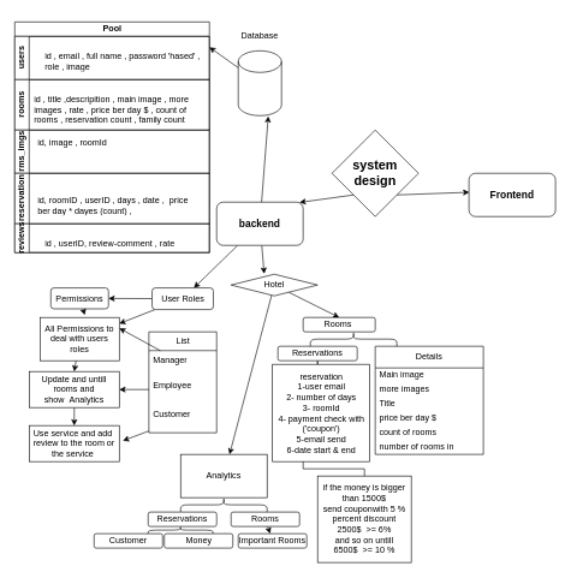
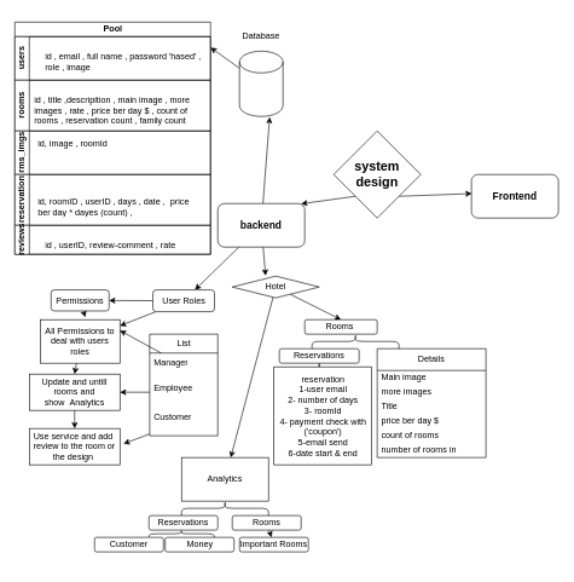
  <mxCell id="0" />
  <mxCell id="1" parent="0" />
  <mxCell id="2" style="edgeStyle=none;html=1;entryX=0.958;entryY=0.006;entryDx=0;entryDy=0;entryPerimeter=0;exitX=0;exitY=1;exitDx=0;exitDy=0;" parent="1" source="20" target="8" edge="1"><mxGeometry relative="1" as="geometry"><mxPoint x="180" y="140" as="targetPoint" /><mxPoint x="440.796" y="240" as="sourcePoint" /></mxGeometry></mxCell>
  <mxCell id="3" style="edgeStyle=none;html=1;entryX=0.004;entryY=0.438;entryDx=0;entryDy=0;entryPerimeter=0;exitX=1;exitY=1;exitDx=0;exitDy=0;" parent="1" source="20" target="4" edge="1"><mxGeometry relative="1" as="geometry"><mxPoint x="730" y="140" as="targetPoint" /><mxPoint x="490" y="230" as="sourcePoint" /></mxGeometry></mxCell>
  <mxCell id="4" value="&lt;h3&gt;Frontend&lt;/h3&gt;" style="rounded=1;whiteSpace=wrap;html=1;" parent="1" vertex="1"><mxGeometry x="650" y="240" width="120" height="60" as="geometry" /></mxCell>
  <mxCell id="5" style="edgeStyle=none;html=1;entryX=0.694;entryY=1.009;entryDx=0;entryDy=0;entryPerimeter=0;" parent="1" source="8" target="10" edge="1"><mxGeometry relative="1" as="geometry"><mxPoint x="170" y="130" as="targetPoint" /></mxGeometry></mxCell>
  <mxCell id="6" style="edgeStyle=none;html=1;" parent="1" source="8" target="14" edge="1"><mxGeometry relative="1" as="geometry"><mxPoint x="360" y="370" as="targetPoint" /></mxGeometry></mxCell>
  <mxCell id="7" style="edgeStyle=none;html=1;entryX=0.383;entryY=-0.022;entryDx=0;entryDy=0;entryPerimeter=0;" parent="1" source="8" target="31" edge="1"><mxGeometry relative="1" as="geometry"><mxPoint x="430" y="380" as="targetPoint" /></mxGeometry></mxCell>
  <mxCell id="8" value="&lt;h3&gt;backend&lt;/h3&gt;" style="rounded=1;whiteSpace=wrap;html=1;" parent="1" vertex="1"><mxGeometry x="300" y="280" width="120" height="60" as="geometry" /></mxCell>
  <mxCell id="9" style="edgeStyle=none;html=1;entryX=1;entryY=0.25;entryDx=0;entryDy=0;" parent="1" source="10" target="58" edge="1"><mxGeometry relative="1" as="geometry"><mxPoint x="290" y="80" as="targetPoint" /></mxGeometry></mxCell>
  <mxCell id="10" value="" style="shape=cylinder3;whiteSpace=wrap;html=1;boundedLbl=1;backgroundOutline=1;size=15;" parent="1" vertex="1"><mxGeometry x="330" y="70" width="60" height="90" as="geometry" /></mxCell>
  <mxCell id="11" value="Database" style="text;html=1;align=center;verticalAlign=middle;whiteSpace=wrap;rounded=0;" parent="1" vertex="1"><mxGeometry x="330" width="60" height="60" as="geometry" y="20" /></mxCell>
  <mxCell id="12" style="edgeStyle=none;html=1;" parent="1" source="14" target="23" edge="1"><mxGeometry relative="1" as="geometry" /></mxCell>
  <mxCell id="13" style="edgeStyle=none;html=1;" parent="1" source="14" target="21" edge="1"><mxGeometry relative="1" as="geometry"><mxPoint x="120" y="385" as="targetPoint" /></mxGeometry></mxCell>
  <mxCell id="14" value="User Roles" style="rounded=1;whiteSpace=wrap;html=1;" parent="1" vertex="1"><mxGeometry x="210.5" y="399" width="85" height="30" as="geometry" /></mxCell>
  <mxCell id="15" value="List" style="swimlane;fontStyle=0;childLayout=stackLayout;horizontal=1;startSize=26;fillColor=none;horizontalStack=0;resizeParent=1;resizeParentMax=0;resizeLast=0;collapsible=1;marginBottom=0;html=1;" parent="1" vertex="1"><mxGeometry x="206" y="460" width="94" height="140" as="geometry"><mxRectangle x="280" y="390" width="60" height="30" as="alternateBounds" /></mxGeometry></mxCell>
  <mxCell id="16" value="Manager" style="text;strokeColor=none;fillColor=none;align=left;verticalAlign=top;spacingLeft=4;spacingRight=4;overflow=hidden;rotatable=0;points=[[0,0.5],[1,0.5]];portConstraint=eastwest;whiteSpace=wrap;html=1;" parent="15" vertex="1"><mxGeometry y="26" width="94" height="34" as="geometry" /></mxCell>
  <mxCell id="17" value="Employee" style="text;strokeColor=none;fillColor=none;align=left;verticalAlign=top;spacingLeft=4;spacingRight=4;overflow=hidden;rotatable=0;points=[[0,0.5],[1,0.5]];portConstraint=eastwest;whiteSpace=wrap;html=1;" parent="15" vertex="1"><mxGeometry y="60" width="94" height="40" as="geometry" /></mxCell>
  <mxCell id="18" style="edgeStyle=none;html=1;" parent="15" source="19" edge="1"><mxGeometry relative="1" as="geometry"><mxPoint x="-36" y="151" as="targetPoint" /></mxGeometry></mxCell>
  <mxCell id="19" value="Customer" style="text;strokeColor=none;fillColor=none;align=left;verticalAlign=top;spacingLeft=4;spacingRight=4;overflow=hidden;rotatable=0;points=[[0,0.5],[1,0.5]];portConstraint=eastwest;whiteSpace=wrap;html=1;" parent="15" vertex="1"><mxGeometry y="100" width="94" height="40" as="geometry" /></mxCell>
  <mxCell id="20" value="&lt;h2&gt;system&lt;br&gt;design&lt;/h2&gt;" style="rhombus;whiteSpace=wrap;html=1;" parent="1" vertex="1"><mxGeometry x="460" y="180" width="120" height="120" as="geometry" /></mxCell>
  <mxCell id="21" value="Permissions" style="rounded=1;whiteSpace=wrap;html=1;" parent="1" vertex="1"><mxGeometry x="70" y="399" width="80" height="29" as="geometry" /></mxCell>
  <mxCell id="22" style="edgeStyle=none;html=1;entryX=0.5;entryY=0;entryDx=0;entryDy=0;" parent="1" source="23" target="26" edge="1"><mxGeometry relative="1" as="geometry"><mxPoint x="95" y="480" as="targetPoint" /></mxGeometry></mxCell>
  <mxCell id="23" value="All Permissions to deal with users roles" style="rounded=0;whiteSpace=wrap;html=1;" parent="1" vertex="1"><mxGeometry x="55" y="440" width="110" height="60" as="geometry" /></mxCell>
  <mxCell id="24" style="edgeStyle=none;html=1;entryX=0.565;entryY=-0.054;entryDx=0;entryDy=0;entryPerimeter=0;" parent="1" source="21" target="23" edge="1"><mxGeometry relative="1" as="geometry" /></mxCell>
  <mxCell id="25" style="edgeStyle=none;html=1;" parent="1" source="26" target="28" edge="1"><mxGeometry relative="1" as="geometry"><mxPoint x="92.5" y="550" as="targetPoint" /></mxGeometry></mxCell>
  <mxCell id="26" value="Update and untill rooms and show&amp;nbsp;&amp;nbsp;&lt;span style=&quot;background-color: transparent;&quot;&gt;Analytics&lt;/span&gt;" style="rounded=0;whiteSpace=wrap;html=1;" parent="1" vertex="1"><mxGeometry x="40" y="515" width="125" height="50" as="geometry" /></mxCell>
  <mxCell id="27" style="edgeStyle=none;html=1;entryX=1;entryY=0.5;entryDx=0;entryDy=0;" parent="1" source="17" target="26" edge="1"><mxGeometry relative="1" as="geometry"><mxPoint x="160" y="489" as="targetPoint" /></mxGeometry></mxCell>
- <mxCell id="28" value="Use service and add&amp;nbsp;&lt;div&gt;review to the room or the service&amp;nbsp;&lt;/div&gt;" style="rounded=0;whiteSpace=wrap;html=1;" parent="1" vertex="1"><mxGeometry x="40" y="590" width="125" height="50" as="geometry" /></mxCell>
+ <mxCell id="28" value="Use service and add&amp;nbsp;&lt;div&gt;review to the room or the design&amp;nbsp;&lt;/div&gt;" style="rounded=0;whiteSpace=wrap;html=1;" parent="1" vertex="1"><mxGeometry x="40" y="590" width="125" height="50" as="geometry" /></mxCell>
  <mxCell id="29" style="edgeStyle=none;html=1;entryX=0.5;entryY=0;entryDx=0;entryDy=0;" parent="1" source="31" target="32" edge="1"><mxGeometry relative="1" as="geometry"><mxPoint x="500" y="440" as="targetPoint" /></mxGeometry></mxCell>
  <mxCell id="30" style="edgeStyle=none;html=1;" parent="1" source="31" target="45" edge="1"><mxGeometry relative="1" as="geometry"><mxPoint x="300" y="590" as="targetPoint" /></mxGeometry></mxCell>
  <mxCell id="31" value="Hotel" style="rhombus;whiteSpace=wrap;html=1;" parent="1" vertex="1"><mxGeometry x="320" y="380" width="120" height="30" as="geometry" /></mxCell>
  <mxCell id="32" value="Rooms&amp;nbsp;" style="rounded=1;whiteSpace=wrap;html=1;" parent="1" vertex="1"><mxGeometry x="420" y="440" width="100" height="20" as="geometry" /></mxCell>
  <mxCell id="33" style="edgeStyle=none;html=1;" parent="1" source="35" edge="1"><mxGeometry relative="1" as="geometry"><mxPoint x="440" y="520" as="targetPoint" /></mxGeometry></mxCell>
  <mxCell id="34" style="edgeStyle=none;html=1;" parent="1" source="35" edge="1"><mxGeometry relative="1" as="geometry"><mxPoint x="440" y="520" as="targetPoint" /></mxGeometry></mxCell>
  <mxCell id="35" value="Reservations" style="rounded=1;whiteSpace=wrap;html=1;" parent="1" vertex="1"><mxGeometry x="385" y="480" width="110" height="20" as="geometry" /></mxCell>
  <mxCell id="36" style="edgeStyle=none;html=1;entryX=1;entryY=0.25;entryDx=0;entryDy=0;" parent="1" source="16" target="23" edge="1"><mxGeometry relative="1" as="geometry"><mxPoint x="149" y="449" as="targetPoint" /></mxGeometry></mxCell>
  <mxCell id="37" value="Details" style="swimlane;fontStyle=0;childLayout=stackLayout;horizontal=1;startSize=30;horizontalStack=0;resizeParent=1;resizeParentMax=0;resizeLast=0;collapsible=1;marginBottom=0;whiteSpace=wrap;html=1;" parent="1" vertex="1"><mxGeometry x="520" y="480" width="150" height="150" as="geometry" /></mxCell>
  <mxCell id="38" value="Main image" style="text;strokeColor=none;fillColor=none;align=left;verticalAlign=middle;spacingLeft=4;spacingRight=4;overflow=hidden;points=[[0,0.5],[1,0.5]];portConstraint=eastwest;rotatable=0;whiteSpace=wrap;html=1;" parent="37" vertex="1"><mxGeometry y="30" width="150" height="20" as="geometry" /></mxCell>
  <mxCell id="39" value="more images" style="text;strokeColor=none;fillColor=none;align=left;verticalAlign=middle;spacingLeft=4;spacingRight=4;overflow=hidden;points=[[0,0.5],[1,0.5]];portConstraint=eastwest;rotatable=0;whiteSpace=wrap;html=1;" parent="37" vertex="1"><mxGeometry y="50" width="150" height="20" as="geometry" /></mxCell>
  <mxCell id="40" value="Title" style="text;strokeColor=none;fillColor=none;align=left;verticalAlign=middle;spacingLeft=4;spacingRight=4;overflow=hidden;points=[[0,0.5],[1,0.5]];portConstraint=eastwest;rotatable=0;whiteSpace=wrap;html=1;" parent="37" vertex="1"><mxGeometry y="70" width="150" height="20" as="geometry" /></mxCell>
  <mxCell id="41" value="price ber day $" style="text;strokeColor=none;fillColor=none;align=left;verticalAlign=middle;spacingLeft=4;spacingRight=4;overflow=hidden;points=[[0,0.5],[1,0.5]];portConstraint=eastwest;rotatable=0;whiteSpace=wrap;html=1;" parent="37" vertex="1"><mxGeometry y="90" width="150" height="20" as="geometry" /></mxCell>
  <mxCell id="42" value="count of rooms" style="text;strokeColor=none;fillColor=none;align=left;verticalAlign=middle;spacingLeft=4;spacingRight=4;overflow=hidden;points=[[0,0.5],[1,0.5]];portConstraint=eastwest;rotatable=0;whiteSpace=wrap;html=1;" parent="37" vertex="1"><mxGeometry y="110" width="150" height="20" as="geometry" /></mxCell>
  <mxCell id="43" value="number of rooms in service" style="text;strokeColor=none;fillColor=none;align=left;verticalAlign=middle;spacingLeft=4;spacingRight=4;overflow=hidden;points=[[0,0.5],[1,0.5]];portConstraint=eastwest;rotatable=0;whiteSpace=wrap;html=1;" parent="37" vertex="1"><mxGeometry y="130" width="150" height="20" as="geometry" /></mxCell>
  <mxCell id="44" value="" style="shape=curlyBracket;whiteSpace=wrap;html=1;rounded=1;flipH=1;labelPosition=right;verticalLabelPosition=middle;align=left;verticalAlign=middle;rotation=-90;" parent="1" vertex="1"><mxGeometry x="480" y="410" width="20" height="120" as="geometry" /></mxCell>
  <mxCell id="45" value="&lt;p data-pm-slice=&quot;1 1 []&quot;&gt;Analytics&lt;/p&gt;" style="whiteSpace=wrap;html=1;align=center;treeFolding=1;treeMoving=1;newEdgeStyle={&quot;edgeStyle&quot;:&quot;elbowEdgeStyle&quot;,&quot;startArrow&quot;:&quot;none&quot;,&quot;endArrow&quot;:&quot;none&quot;};" parent="1" vertex="1"><mxGeometry x="250" y="630" width="120" height="60" as="geometry" /></mxCell>
  <mxCell id="46" style="edgeStyle=none;html=1;" parent="1" source="47" target="49" edge="1"><mxGeometry relative="1" as="geometry" /></mxCell>
  <mxCell id="47" value="Rooms" style="rounded=1;whiteSpace=wrap;html=1;" parent="1" vertex="1"><mxGeometry x="320" y="710" width="95" height="20" as="geometry" /></mxCell>
  <mxCell id="48" value="" style="shape=curlyBracket;whiteSpace=wrap;html=1;rounded=1;flipH=1;labelPosition=right;verticalLabelPosition=middle;align=left;verticalAlign=middle;rotation=-90;" parent="1" vertex="1"><mxGeometry x="300" y="640" width="20" height="120" as="geometry" /></mxCell>
  <mxCell id="49" value="Important Rooms" style="rounded=1;whiteSpace=wrap;html=1;" parent="1" vertex="1"><mxGeometry x="330" y="740" width="95" height="20" as="geometry" /></mxCell>
  <mxCell id="50" value="Reservations" style="rounded=1;whiteSpace=wrap;html=1;" parent="1" vertex="1"><mxGeometry x="205" y="710" width="95" height="20" as="geometry" /></mxCell>
  <mxCell id="51" value="reservation&lt;div&gt;1-user email&lt;/div&gt;&lt;div&gt;2- number of days&lt;/div&gt;&lt;div&gt;3- roomId&lt;/div&gt;&lt;div&gt;4- payment check with ('coupon')&lt;/div&gt;&lt;div&gt;5-email send&lt;/div&gt;&lt;div&gt;6-date start &amp;amp; end&lt;/div&gt;" style="whiteSpace=wrap;html=1;aspect=fixed;" parent="1" vertex="1"><mxGeometry x="377.5" y="505" width="135" height="135" as="geometry" /></mxCell>
  <mxCell id="52" value="" style="shape=curlyBracket;whiteSpace=wrap;html=1;rounded=1;flipH=1;labelPosition=right;verticalLabelPosition=middle;align=left;verticalAlign=middle;rotation=-90;" parent="1" vertex="1"><mxGeometry x="245" y="690" width="10" height="90" as="geometry" /></mxCell>
  <mxCell id="53" value="Customer" style="rounded=1;whiteSpace=wrap;html=1;" parent="1" vertex="1"><mxGeometry x="130" y="740" width="95" height="20" as="geometry" /></mxCell>
  <mxCell id="54" value="Money" style="rounded=1;whiteSpace=wrap;html=1;" parent="1" vertex="1"><mxGeometry x="227.5" y="740" width="95" height="20" as="geometry" /></mxCell>
- <mxCell id="55" value="if the money is bigger than 1500$&lt;div&gt;send couponwith 5 % percent discount&lt;/div&gt;&lt;div&gt;2500$&amp;nbsp; &amp;gt;= 6%&lt;/div&gt;&lt;div&gt;and so on untill&lt;/div&gt;&lt;div&gt;6500$&amp;nbsp; &amp;gt;= 10 %&lt;/div&gt;" style="whiteSpace=wrap;html=1;align=center;verticalAlign=middle;treeFolding=1;treeMoving=1;newEdgeStyle={&quot;edgeStyle&quot;:&quot;elbowEdgeStyle&quot;,&quot;startArrow&quot;:&quot;none&quot;,&quot;endArrow&quot;:&quot;none&quot;};" parent="1" vertex="1"><mxGeometry x="440" y="660" width="130" height="120" as="geometry" /></mxCell>
- <mxCell id="56" value="" style="edgeStyle=elbowEdgeStyle;elbow=vertical;sourcePerimeterSpacing=0;targetPerimeterSpacing=0;startArrow=none;endArrow=none;rounded=0;curved=0;exitX=0.315;exitY=1;exitDx=0;exitDy=0;exitPerimeter=0;" parent="1" source="51" target="55" edge="1"><mxGeometry relative="1" as="geometry"><mxPoint x="420" y="645" as="sourcePoint" /></mxGeometry></mxCell>
  <mxCell id="57" value="Pool" style="swimlane;childLayout=stackLayout;resizeParent=1;resizeParentMax=0;horizontal=1;startSize=20;horizontalStack=0;html=1;" parent="1" vertex="1"><mxGeometry y="30" width="270" height="320" as="geometry" x="20" /></mxCell>
  <mxCell id="58" value="users" style="swimlane;startSize=20;horizontal=0;html=1;" parent="57" vertex="1"><mxGeometry y="20" width="270" height="60" as="geometry" /></mxCell>
  <mxCell id="59" value="&lt;div&gt;&lt;br&gt;&lt;/div&gt;&lt;div&gt;&lt;br&gt;&lt;/div&gt;&lt;div&gt;&lt;br&gt;&lt;/div&gt;&lt;div&gt;id , email , full name , password 'hased' ,&lt;/div&gt;&lt;div&gt;role , image&lt;/div&gt;" style="text;html=1;whiteSpace=wrap;overflow=hidden;rounded=0;" parent="58" vertex="1"><mxGeometry x="40" y="-30" width="230" height="90" as="geometry" /></mxCell>
  <mxCell id="60" value="rooms" style="swimlane;startSize=20;horizontal=0;html=1;" parent="57" vertex="1"><mxGeometry y="80" width="270" height="70" as="geometry" /></mxCell>
  <mxCell id="61" value="&lt;div&gt;&lt;br&gt;&lt;/div&gt;&lt;div&gt;&lt;br&gt;&lt;/div&gt;&lt;div&gt;&lt;br&gt;&lt;/div&gt;&lt;div&gt;id , title ,descripition , main image , more images , rate , price ber day $ , count of rooms , reservation count , family count&lt;/div&gt;" style="text;html=1;whiteSpace=wrap;overflow=hidden;rounded=0;" parent="60" vertex="1"><mxGeometry x="25" y="-30" width="230" height="90" as="geometry" /></mxCell>
  <mxCell id="62" value="rms_imgs" style="swimlane;startSize=20;horizontal=0;html=1;" parent="57" vertex="1"><mxGeometry y="150" width="270" height="60" as="geometry" /></mxCell>
  <mxCell id="63" value="&lt;div&gt;&lt;br&gt;&lt;/div&gt;&lt;div&gt;&lt;br&gt;&lt;/div&gt;&lt;div&gt;&lt;br&gt;&lt;/div&gt;&lt;div&gt;id, image , roomId&amp;nbsp;&lt;/div&gt;" style="text;html=1;whiteSpace=wrap;overflow=hidden;rounded=0;" parent="62" vertex="1"><mxGeometry x="30" y="-40" width="230" height="90" as="geometry" /></mxCell>
  <mxCell id="64" value="reservation" style="swimlane;startSize=20;horizontal=0;html=1;" parent="57" vertex="1"><mxGeometry y="210" width="270" height="70" as="geometry" /></mxCell>
  <mxCell id="65" value="&lt;div&gt;&lt;br&gt;&lt;/div&gt;&lt;div&gt;&lt;br&gt;&lt;/div&gt;&lt;div&gt;&lt;br&gt;&lt;/div&gt;&lt;div&gt;id, roomID , userID , days , date ,&amp;nbsp; price ber day * dayes (count) ,&lt;/div&gt;" style="text;html=1;whiteSpace=wrap;overflow=hidden;rounded=0;" parent="64" vertex="1"><mxGeometry x="30" y="-20" width="230" height="90" as="geometry" /></mxCell>
  <mxCell id="66" value="reviews" style="swimlane;startSize=20;horizontal=0;html=1;" parent="57" vertex="1"><mxGeometry y="280" width="270" height="40" as="geometry" /></mxCell>
  <mxCell id="67" value="&lt;div&gt;&lt;br&gt;&lt;/div&gt;&lt;div&gt;&lt;br&gt;&lt;/div&gt;&lt;div&gt;&lt;br&gt;&lt;/div&gt;&lt;div&gt;id , userID, review-comment , rate&amp;nbsp;&lt;/div&gt;" style="text;html=1;whiteSpace=wrap;overflow=hidden;rounded=0;" parent="66" vertex="1"><mxGeometry x="40" y="-30" width="230" height="90" as="geometry" /></mxCell>
